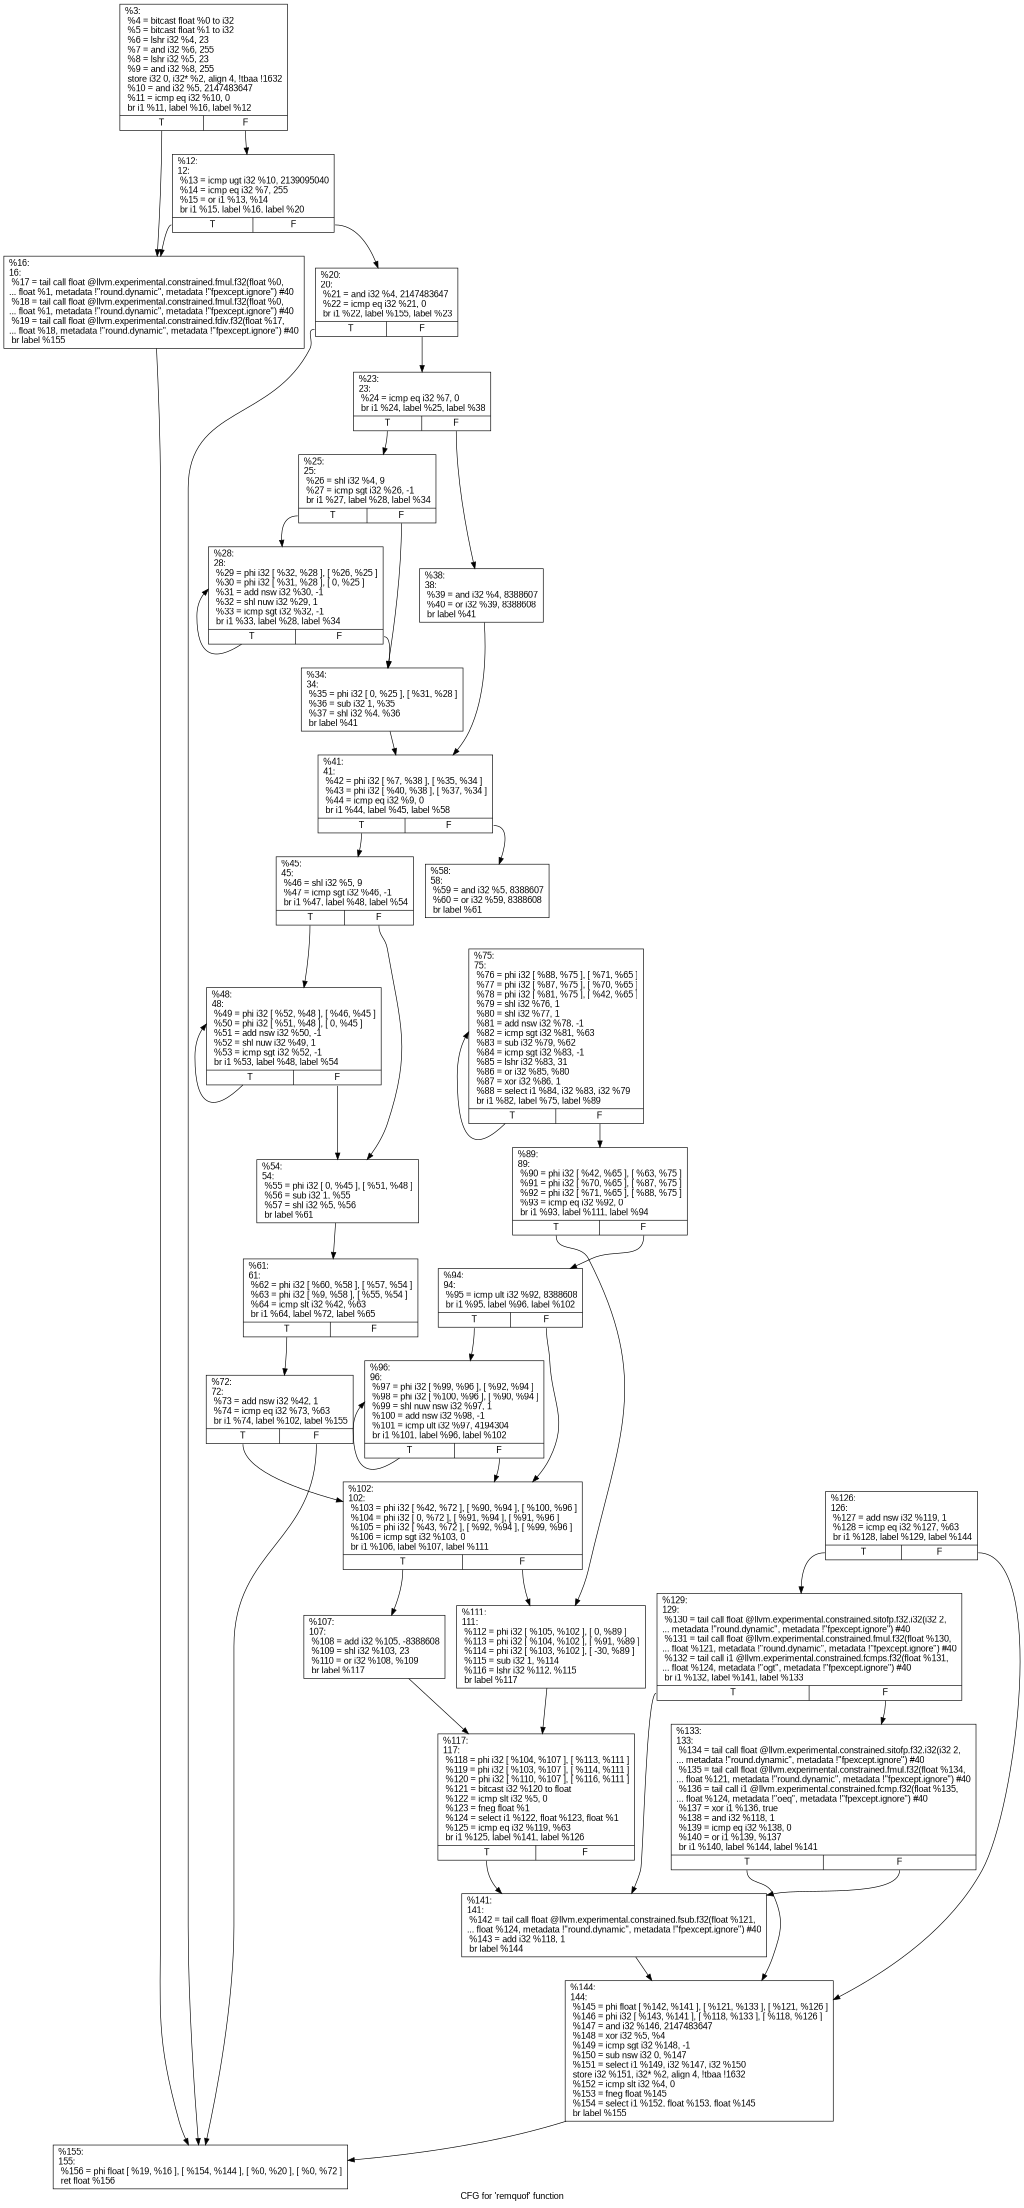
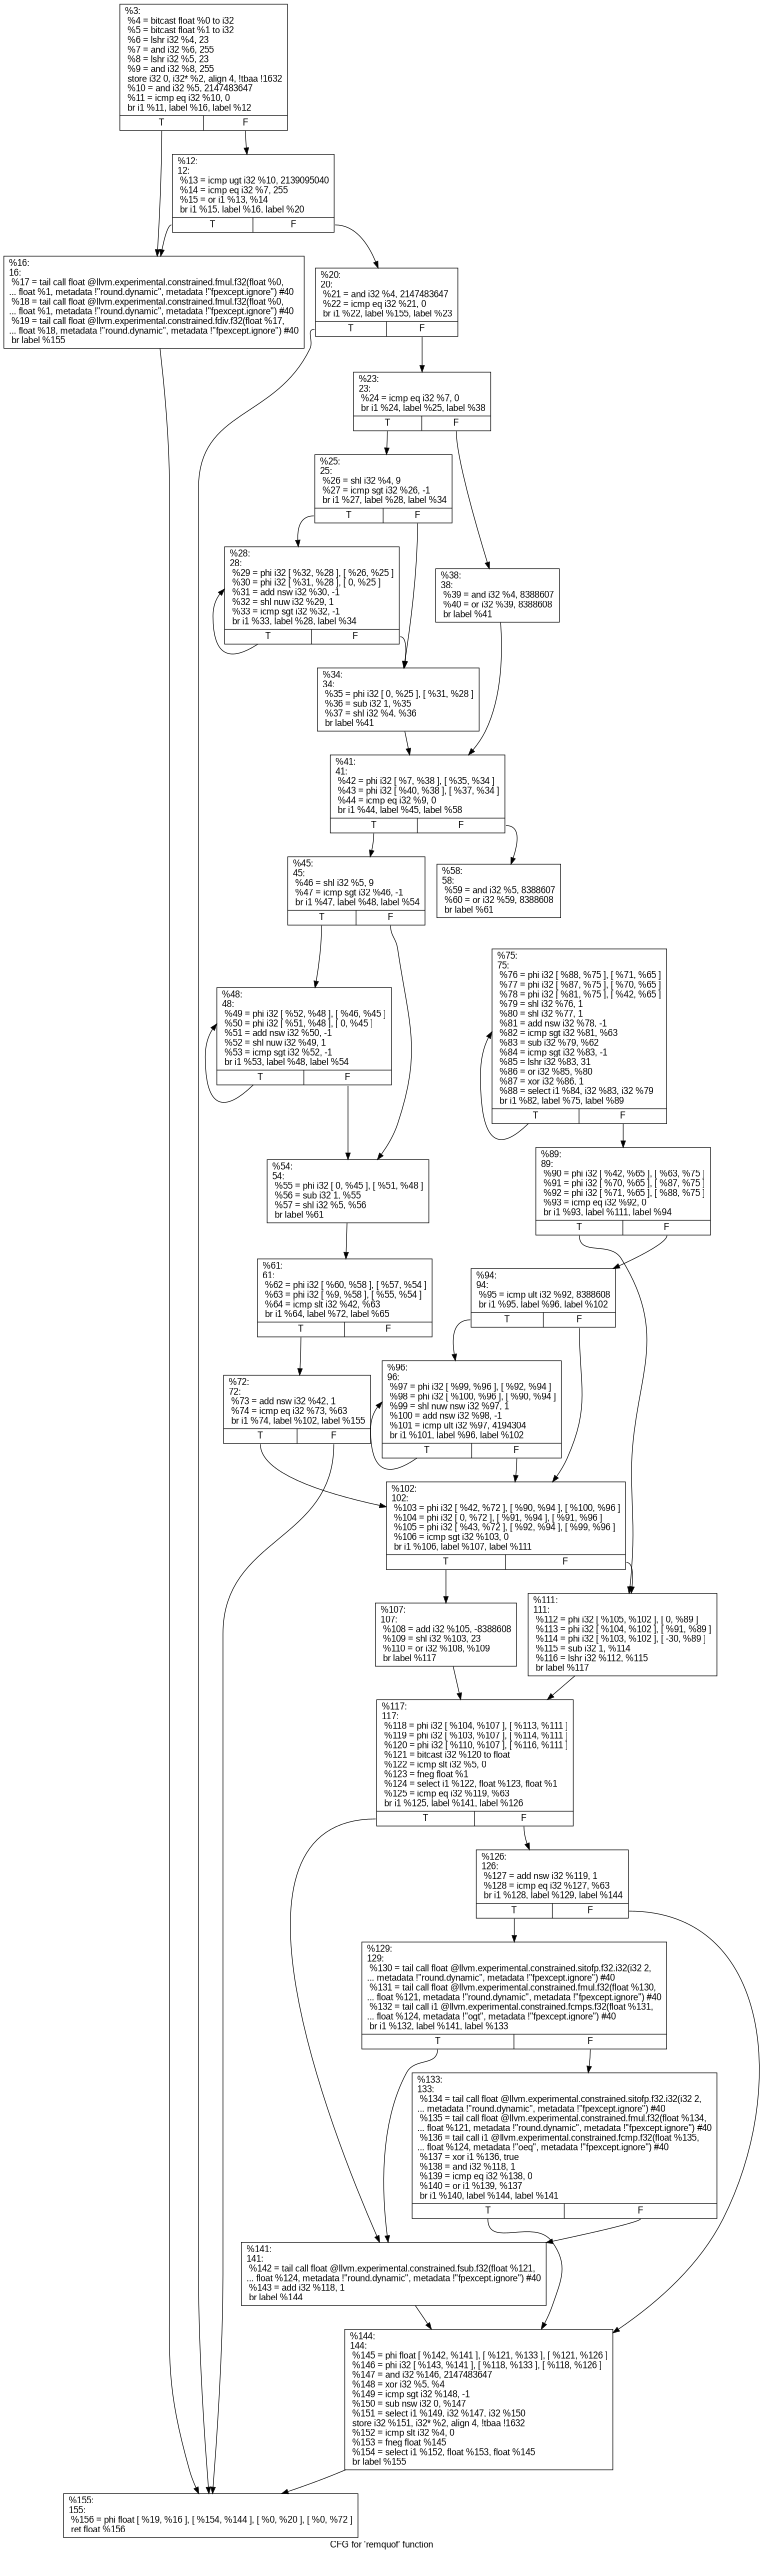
  digraph {
    fontname="Liberation Sans"
    label="CFG for 'remquof' function"
    node [fontname="Liberation Sans" shape=record]
    edge [fontname="Liberation Sans" tailport=s0]
    n1 [label="{%3:\l  %4 = bitcast float %0 to i32\l  %5 = bitcast float %1 to i32\l  %6 = lshr i32 %4, 23\l  %7 = and i32 %6, 255\l  %8 = lshr i32 %5, 23\l  %9 = and i32 %8, 255\l  store i32 0, i32* %2, align 4, !tbaa !1632\l  %10 = and i32 %5, 2147483647\l  %11 = icmp eq i32 %10, 0\l  br i1 %11, label %16, label %12\l|{<s0>T|<s1>F}}"]
    n2 [label="{%16:\l16:                                               \l  %17 = tail call float @llvm.experimental.constrained.fmul.f32(float %0,\l... float %1, metadata !\"round.dynamic\", metadata !\"fpexcept.ignore\") #40\l  %18 = tail call float @llvm.experimental.constrained.fmul.f32(float %0,\l... float %1, metadata !\"round.dynamic\", metadata !\"fpexcept.ignore\") #40\l  %19 = tail call float @llvm.experimental.constrained.fdiv.f32(float %17,\l... float %18, metadata !\"round.dynamic\", metadata !\"fpexcept.ignore\") #40\l  br label %155\l}"]
    n3 [label="{%12:\l12:                                               \l  %13 = icmp ugt i32 %10, 2139095040\l  %14 = icmp eq i32 %7, 255\l  %15 = or i1 %13, %14\l  br i1 %15, label %16, label %20\l|{<s0>T|<s1>F}}"]
    n4 [label="{%155:\l155:                                              \l  %156 = phi float [ %19, %16 ], [ %154, %144 ], [ %0, %20 ], [ %0, %72 ]\l  ret float %156\l}"]
    n5 [label="{%20:\l20:                                               \l  %21 = and i32 %4, 2147483647\l  %22 = icmp eq i32 %21, 0\l  br i1 %22, label %155, label %23\l|{<s0>T|<s1>F}}"]
    n6 [label="{%23:\l23:                                               \l  %24 = icmp eq i32 %7, 0\l  br i1 %24, label %25, label %38\l|{<s0>T|<s1>F}}"]
    n7 [label="{%25:\l25:                                               \l  %26 = shl i32 %4, 9\l  %27 = icmp sgt i32 %26, -1\l  br i1 %27, label %28, label %34\l|{<s0>T|<s1>F}}"]
    n8 [label="{%38:\l38:                                               \l  %39 = and i32 %4, 8388607\l  %40 = or i32 %39, 8388608\l  br label %41\l}"]
    n9 [label="{%28:\l28:                                               \l  %29 = phi i32 [ %32, %28 ], [ %26, %25 ]\l  %30 = phi i32 [ %31, %28 ], [ 0, %25 ]\l  %31 = add nsw i32 %30, -1\l  %32 = shl nuw i32 %29, 1\l  %33 = icmp sgt i32 %32, -1\l  br i1 %33, label %28, label %34\l|{<s0>T|<s1>F}}"]
    n10 [label="{%34:\l34:                                               \l  %35 = phi i32 [ 0, %25 ], [ %31, %28 ]\l  %36 = sub i32 1, %35\l  %37 = shl i32 %4, %36\l  br label %41\l}"]
    n11 [label="{%41:\l41:                                               \l  %42 = phi i32 [ %7, %38 ], [ %35, %34 ]\l  %43 = phi i32 [ %40, %38 ], [ %37, %34 ]\l  %44 = icmp eq i32 %9, 0\l  br i1 %44, label %45, label %58\l|{<s0>T|<s1>F}}"]
    n12 [label="{%45:\l45:                                               \l  %46 = shl i32 %5, 9\l  %47 = icmp sgt i32 %46, -1\l  br i1 %47, label %48, label %54\l|{<s0>T|<s1>F}}"]
    n13 [label="{%58:\l58:                                               \l  %59 = and i32 %5, 8388607\l  %60 = or i32 %59, 8388608\l  br label %61\l}"]
    n14 [label="{%48:\l48:                                               \l  %49 = phi i32 [ %52, %48 ], [ %46, %45 ]\l  %50 = phi i32 [ %51, %48 ], [ 0, %45 ]\l  %51 = add nsw i32 %50, -1\l  %52 = shl nuw i32 %49, 1\l  %53 = icmp sgt i32 %52, -1\l  br i1 %53, label %48, label %54\l|{<s0>T|<s1>F}}"]
    n15 [label="{%54:\l54:                                               \l  %55 = phi i32 [ 0, %45 ], [ %51, %48 ]\l  %56 = sub i32 1, %55\l  %57 = shl i32 %5, %56\l  br label %61\l}"]
    n16 [label="{%61:\l61:                                               \l  %62 = phi i32 [ %60, %58 ], [ %57, %54 ]\l  %63 = phi i32 [ %9, %58 ], [ %55, %54 ]\l  %64 = icmp slt i32 %42, %63\l  br i1 %64, label %72, label %65\l|{<s0>T|<s1>F}}"]
    n17 [label="{%72:\l72:                                               \l  %73 = add nsw i32 %42, 1\l  %74 = icmp eq i32 %73, %63\l  br i1 %74, label %102, label %155\l|{<s0>T|<s1>F}}"]
    n18 [label="{%102:\l102:                                              \l  %103 = phi i32 [ %42, %72 ], [ %90, %94 ], [ %100, %96 ]\l  %104 = phi i32 [ 0, %72 ], [ %91, %94 ], [ %91, %96 ]\l  %105 = phi i32 [ %43, %72 ], [ %92, %94 ], [ %99, %96 ]\l  %106 = icmp sgt i32 %103, 0\l  br i1 %106, label %107, label %111\l|{<s0>T|<s1>F}}"]
    n19 [label="{%111:\l111:                                              \l  %112 = phi i32 [ %105, %102 ], [ 0, %89 ]\l  %113 = phi i32 [ %104, %102 ], [ %91, %89 ]\l  %114 = phi i32 [ %103, %102 ], [ -30, %89 ]\l  %115 = sub i32 1, %114\l  %116 = lshr i32 %112, %115\l  br label %117\l}"]
    n20 [label="{%107:\l107:                                              \l  %108 = add i32 %105, -8388608\l  %109 = shl i32 %103, 23\l  %110 = or i32 %108, %109\l  br label %117\l}"]
    n21 [label="{%75:\l75:                                               \l  %76 = phi i32 [ %88, %75 ], [ %71, %65 ]\l  %77 = phi i32 [ %87, %75 ], [ %70, %65 ]\l  %78 = phi i32 [ %81, %75 ], [ %42, %65 ]\l  %79 = shl i32 %76, 1\l  %80 = shl i32 %77, 1\l  %81 = add nsw i32 %78, -1\l  %82 = icmp sgt i32 %81, %63\l  %83 = sub i32 %79, %62\l  %84 = icmp sgt i32 %83, -1\l  %85 = lshr i32 %83, 31\l  %86 = or i32 %85, %80\l  %87 = xor i32 %86, 1\l  %88 = select i1 %84, i32 %83, i32 %79\l  br i1 %82, label %75, label %89\l|{<s0>T|<s1>F}}"]
    n22 [label="{%89:\l89:                                               \l  %90 = phi i32 [ %42, %65 ], [ %63, %75 ]\l  %91 = phi i32 [ %70, %65 ], [ %87, %75 ]\l  %92 = phi i32 [ %71, %65 ], [ %88, %75 ]\l  %93 = icmp eq i32 %92, 0\l  br i1 %93, label %111, label %94\l|{<s0>T|<s1>F}}"]
    n23 [label="{%94:\l94:                                               \l  %95 = icmp ult i32 %92, 8388608\l  br i1 %95, label %96, label %102\l|{<s0>T|<s1>F}}"]
    n24 [label="{%117:\l117:                                              \l  %118 = phi i32 [ %104, %107 ], [ %113, %111 ]\l  %119 = phi i32 [ %103, %107 ], [ %114, %111 ]\l  %120 = phi i32 [ %110, %107 ], [ %116, %111 ]\l  %121 = bitcast i32 %120 to float\l  %122 = icmp slt i32 %5, 0\l  %123 = fneg float %1\l  %124 = select i1 %122, float %123, float %1\l  %125 = icmp eq i32 %119, %63\l  br i1 %125, label %141, label %126\l|{<s0>T|<s1>F}}"]
    n25 [label="{%96:\l96:                                               \l  %97 = phi i32 [ %99, %96 ], [ %92, %94 ]\l  %98 = phi i32 [ %100, %96 ], [ %90, %94 ]\l  %99 = shl nuw nsw i32 %97, 1\l  %100 = add nsw i32 %98, -1\l  %101 = icmp ult i32 %97, 4194304\l  br i1 %101, label %96, label %102\l|{<s0>T|<s1>F}}"]
    n26 [label="{%141:\l141:                                              \l  %142 = tail call float @llvm.experimental.constrained.fsub.f32(float %121,\l... float %124, metadata !\"round.dynamic\", metadata !\"fpexcept.ignore\") #40\l  %143 = add i32 %118, 1\l  br label %144\l}"]
    n27 [label="{%126:\l126:                                              \l  %127 = add nsw i32 %119, 1\l  %128 = icmp eq i32 %127, %63\l  br i1 %128, label %129, label %144\l|{<s0>T|<s1>F}}"]
    n28 [label="{%144:\l144:                                              \l  %145 = phi float [ %142, %141 ], [ %121, %133 ], [ %121, %126 ]\l  %146 = phi i32 [ %143, %141 ], [ %118, %133 ], [ %118, %126 ]\l  %147 = and i32 %146, 2147483647\l  %148 = xor i32 %5, %4\l  %149 = icmp sgt i32 %148, -1\l  %150 = sub nsw i32 0, %147\l  %151 = select i1 %149, i32 %147, i32 %150\l  store i32 %151, i32* %2, align 4, !tbaa !1632\l  %152 = icmp slt i32 %4, 0\l  %153 = fneg float %145\l  %154 = select i1 %152, float %153, float %145\l  br label %155\l}"]
    n29 [label="{%129:\l129:                                              \l  %130 = tail call float @llvm.experimental.constrained.sitofp.f32.i32(i32 2,\l... metadata !\"round.dynamic\", metadata !\"fpexcept.ignore\") #40\l  %131 = tail call float @llvm.experimental.constrained.fmul.f32(float %130,\l... float %121, metadata !\"round.dynamic\", metadata !\"fpexcept.ignore\") #40\l  %132 = tail call i1 @llvm.experimental.constrained.fcmps.f32(float %131,\l... float %124, metadata !\"ogt\", metadata !\"fpexcept.ignore\") #40\l  br i1 %132, label %141, label %133\l|{<s0>T|<s1>F}}"]
    n30 [label="{%133:\l133:                                              \l  %134 = tail call float @llvm.experimental.constrained.sitofp.f32.i32(i32 2,\l... metadata !\"round.dynamic\", metadata !\"fpexcept.ignore\") #40\l  %135 = tail call float @llvm.experimental.constrained.fmul.f32(float %134,\l... float %121, metadata !\"round.dynamic\", metadata !\"fpexcept.ignore\") #40\l  %136 = tail call i1 @llvm.experimental.constrained.fcmp.f32(float %135,\l... float %124, metadata !\"oeq\", metadata !\"fpexcept.ignore\") #40\l  %137 = xor i1 %136, true\l  %138 = and i32 %118, 1\l  %139 = icmp eq i32 %138, 0\l  %140 = or i1 %139, %137\l  br i1 %140, label %144, label %141\l|{<s0>T|<s1>F}}"]
    n1 -> n2
    n1 -> n3 [tailport=s1]
    n2 -> n4
    n3 -> n2
    n3 -> n5 [tailport=s1]
    n5 -> n4
    n5 -> n6 [tailport=s1]
    n6 -> n7
    n6 -> n8 [tailport=s1]
    n7 -> n9
    n7 -> n10 [tailport=s1]
    n8 -> n11
    n9 -> n9
    n9 -> n10 [tailport=s1]
    n10 -> n11
    n11 -> n12
    n11 -> n13 [tailport=s1]
    n12 -> n14
    n12 -> n15 [tailport=s1]
    n14 -> n14
    n14 -> n15 [tailport=s1]
    n15 -> n16
    n16 -> n17
    n17 -> n4 [tailport=s1]
    n17 -> n18
    n18 -> n19 [tailport=s1]
    n18 -> n20
    n19 -> n24
    n20 -> n24
    n21 -> n21
    n21 -> n22 [tailport=s1]
    n22 -> n19
    n22 -> n23 [tailport=s1]
    n23 -> n18 [tailport=s1]
    n23 -> n25
    n24 -> n26
+   n24 -> n27 [tailport=s1]
    n25 -> n18 [tailport=s1]
    n25 -> n25
    n26 -> n28
    n27 -> n28 [tailport=s1]
    n27 -> n29
    n28 -> n4
    n29 -> n26
    n29 -> n30 [tailport=s1]
    n30 -> n26 [tailport=s1]
    n30 -> n28
  }
